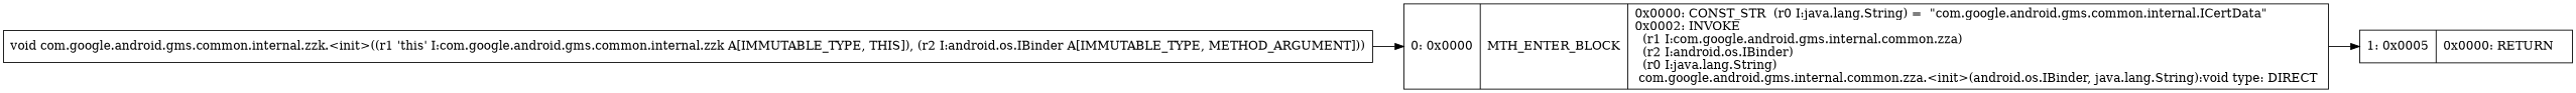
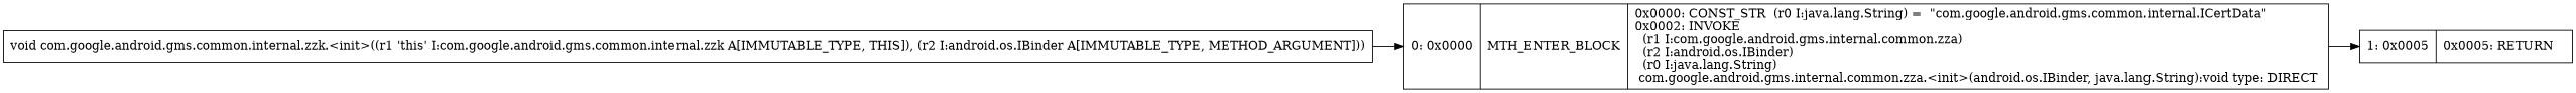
  digraph {
    rankdir=LR
    node [shape=record]
    n1 [label="{0\:\ 0x0000|MTH_ENTER_BLOCK\l|0x0000: CONST_STR  (r0 I:java.lang.String) =  \"com.google.android.gms.common.internal.ICertData\" \l0x0002: INVOKE  \l  (r1 I:com.google.android.gms.internal.common.zza)\l  (r2 I:android.os.IBinder)\l  (r0 I:java.lang.String)\l com.google.android.gms.internal.common.zza.\<init\>(android.os.IBinder, java.lang.String):void type: DIRECT \l}"]
-   n2 [label="{1\:\ 0x0005|0x0000: RETURN   \l}"]
+   n2 [label="{1\:\ 0x0005|0x0005: RETURN   \l}"]
    n3 [label="{void com.google.android.gms.common.internal.zzk.\<init\>((r1 'this' I:com.google.android.gms.common.internal.zzk A[IMMUTABLE_TYPE, THIS]), (r2 I:android.os.IBinder A[IMMUTABLE_TYPE, METHOD_ARGUMENT])) }"]
    n1 -> n2
    n3 -> n1
  }
